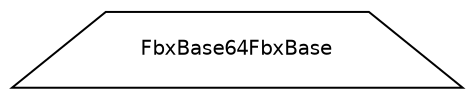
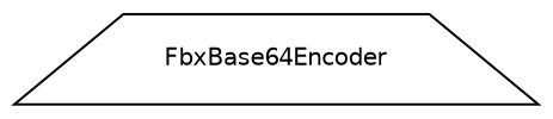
  digraph {
    rankdir=LR
-   n1 [color=black fillcolor=white fontname=Helvetica fontsize=10 height=0.2 label=FbxBase64FbxBase shape=trapezium style=filled width=0.4]
+   n1 [color=black fillcolor=white fontname=Helvetica fontsize=10 height=0.2 label=FbxBase64Encoder shape=trapezium style=filled width=0.4]
  }
